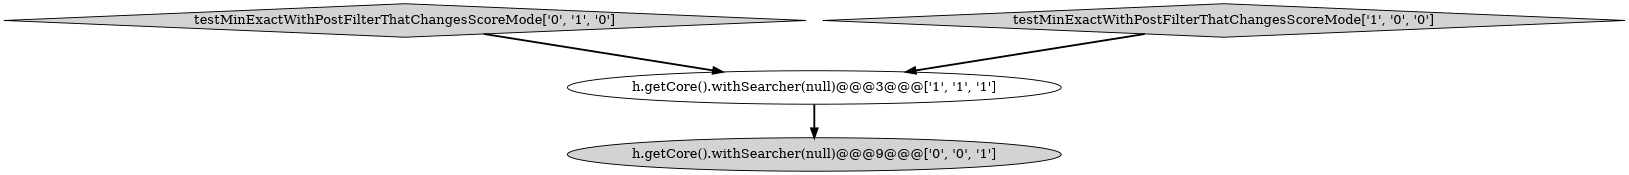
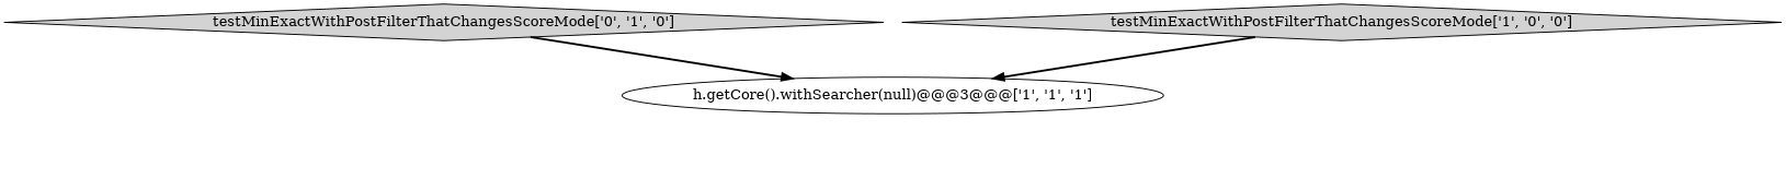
  digraph {
    node [fillcolor=lightgray shape=ellipse style=filled]
    edge [style=bold]
    n1 [fillcolor=white label="h.getCore().withSearcher(null)@@@3@@@['1', '1', '1']"]
-   n2 [label="h.getCore().withSearcher(null)@@@9@@@['0', '0', '1']"]
    n3 [label="testMinExactWithPostFilterThatChangesScoreMode['0', '1', '0']" shape=diamond]
    n4 [label="testMinExactWithPostFilterThatChangesScoreMode['1', '0', '0']" shape=diamond]
-   n1 -> n2
    n3 -> n1
    n4 -> n1
  }
